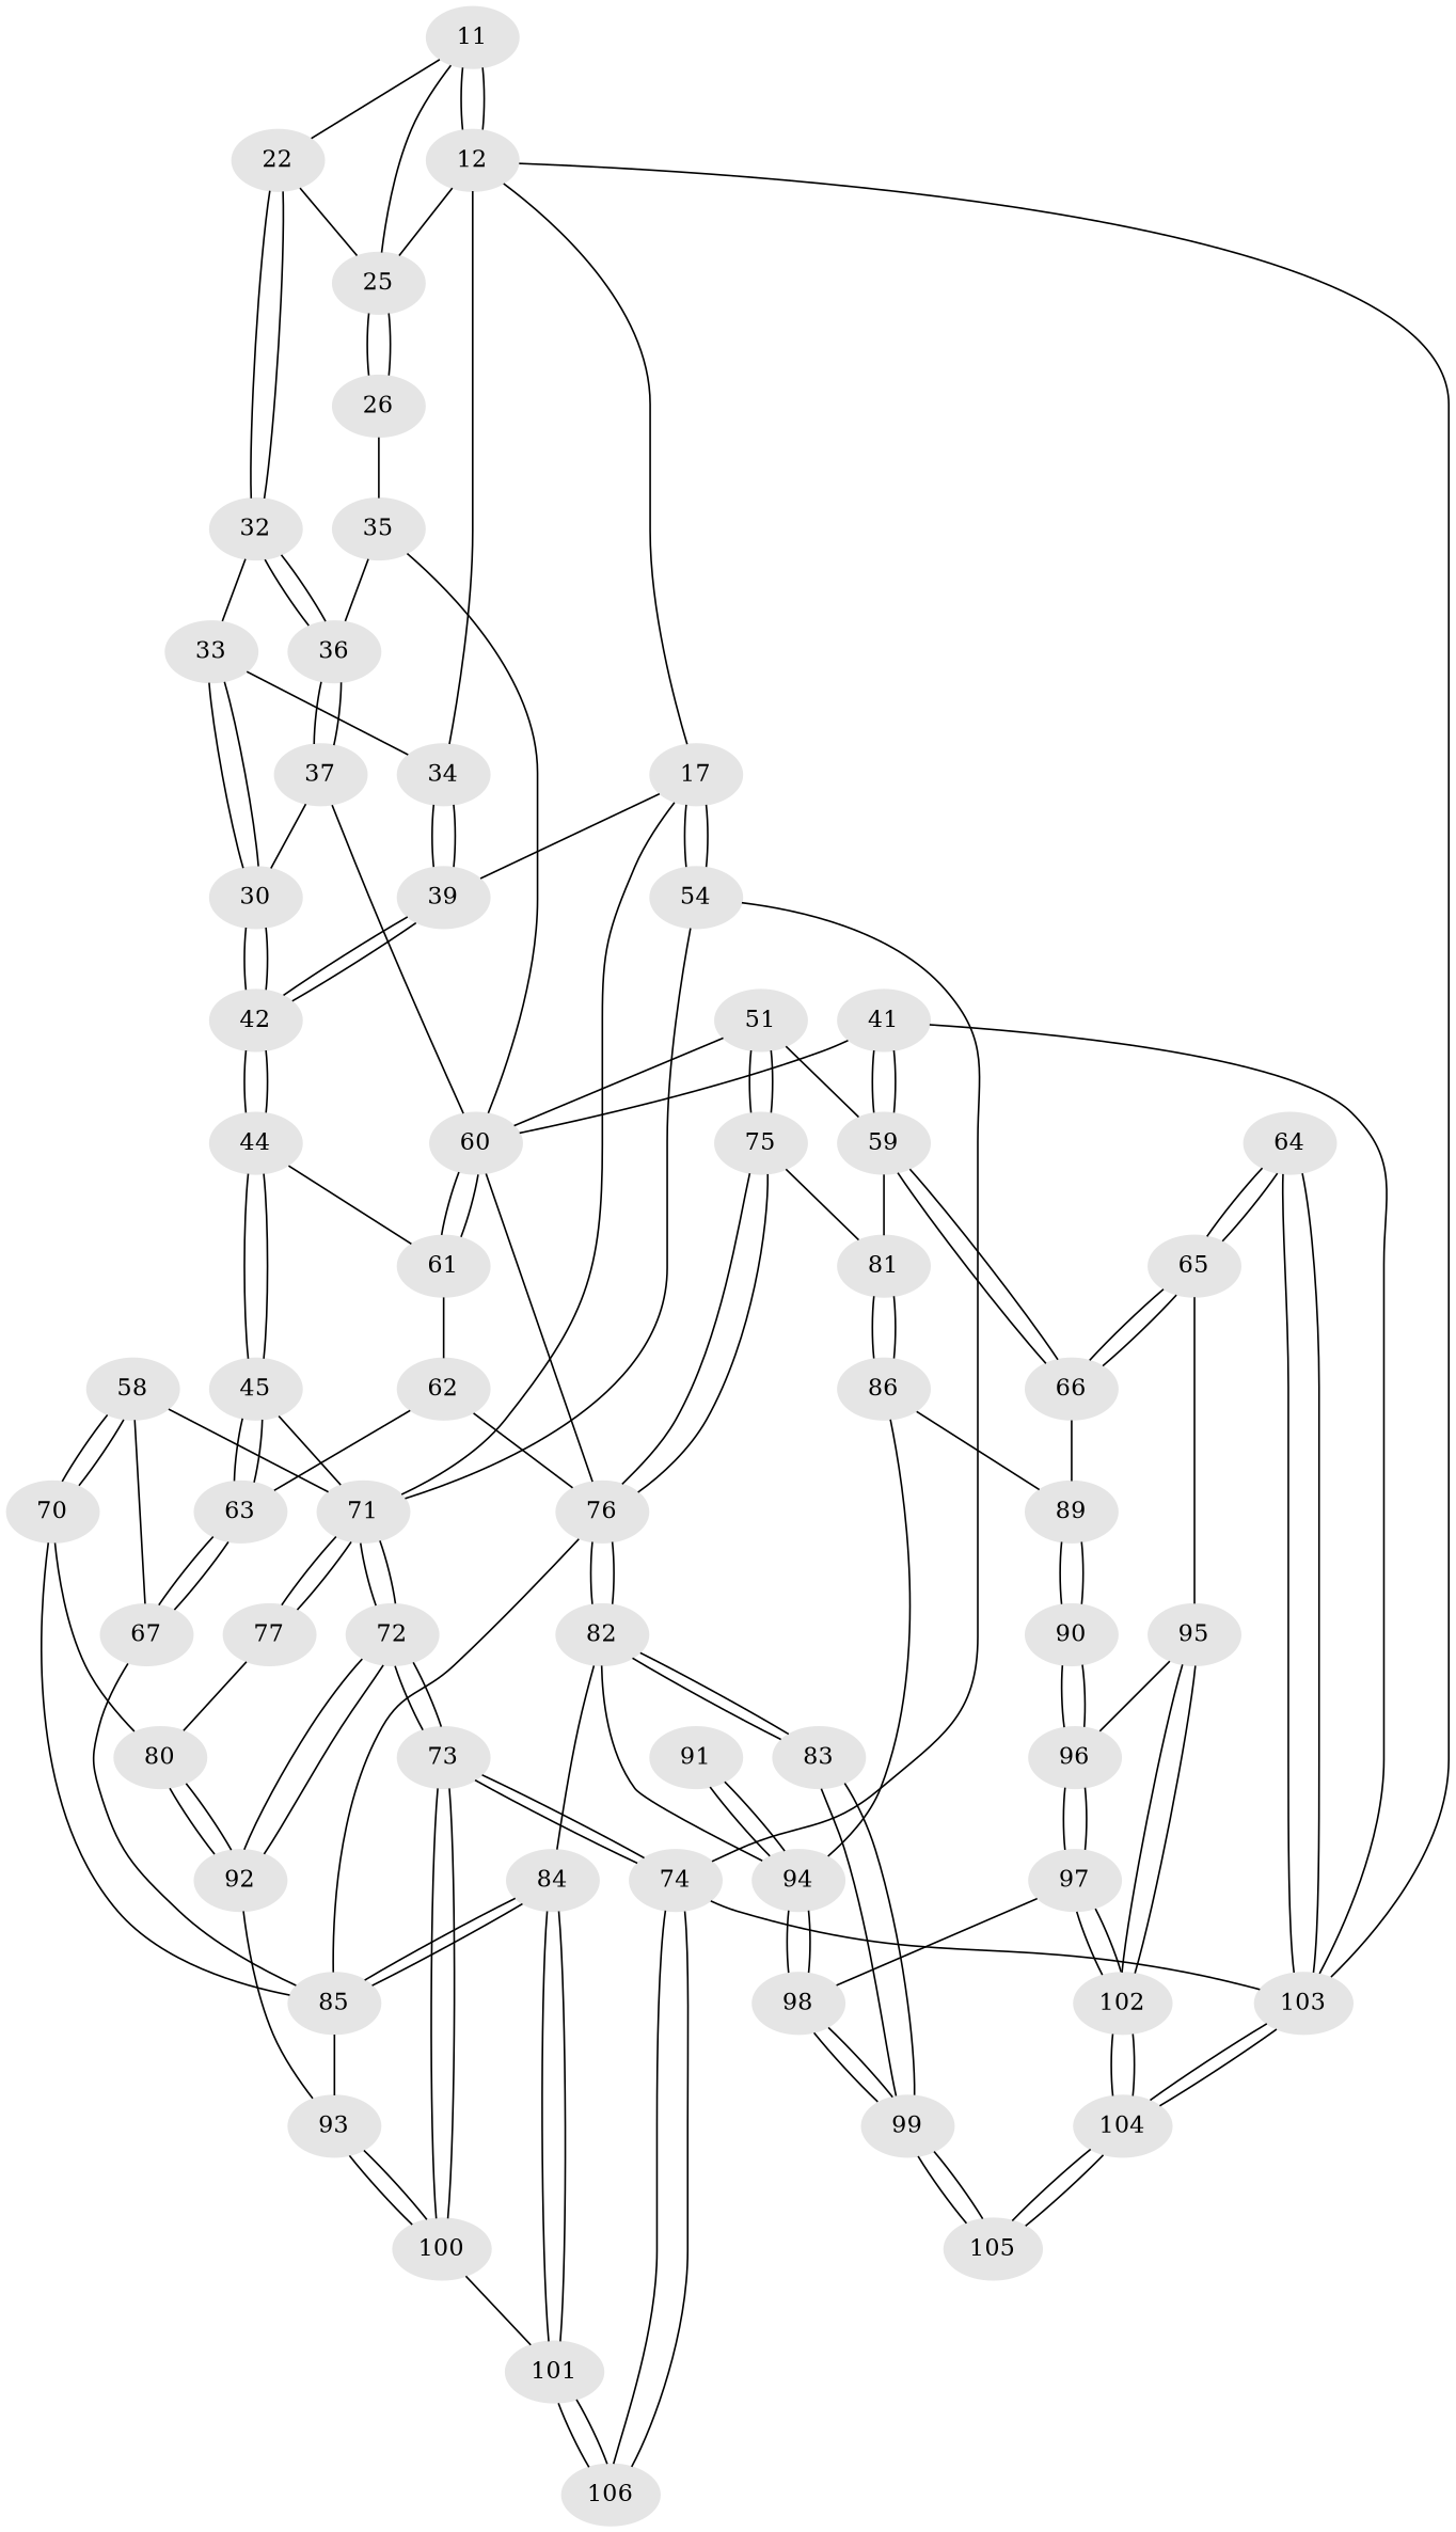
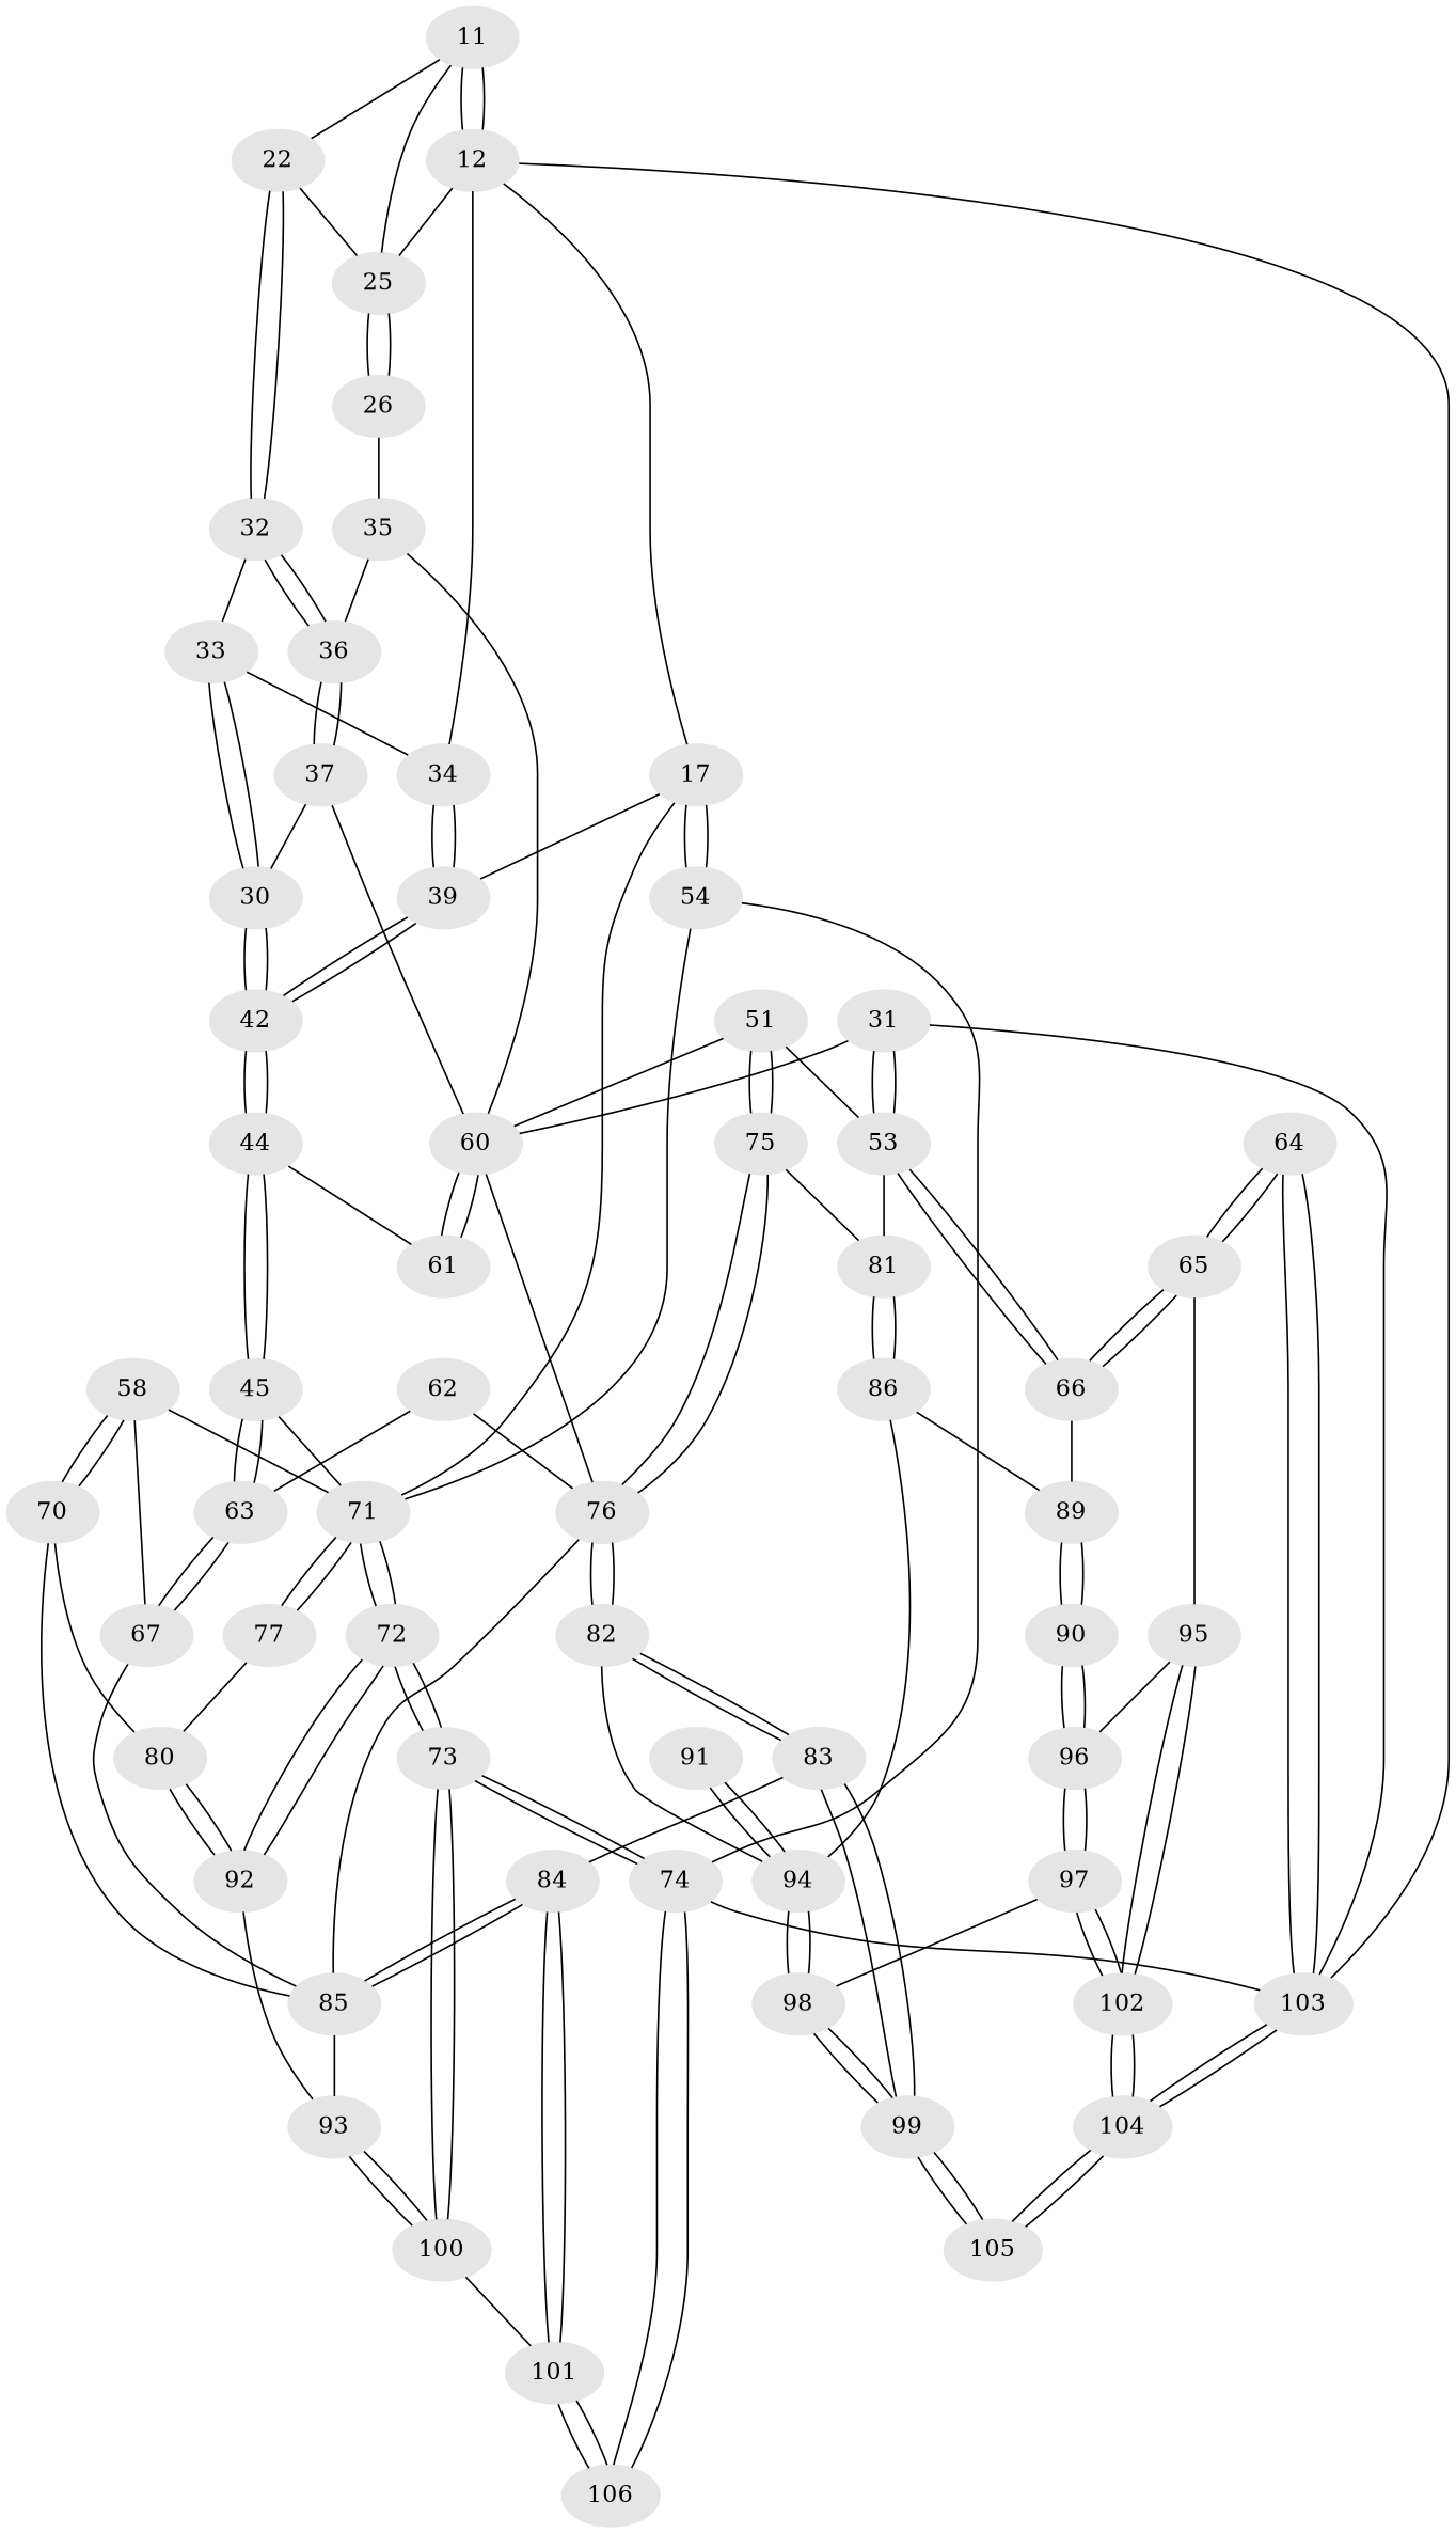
  graph {
    node [color=gray90 style=filled]
    11 [super="+10"]
    12 [super="+7+3"]
    22
    25 [super="+19+18+20+21"]
    17 [super="+16"]
    34 [super="+23"]
    103 [super="+30"]
    32
    26
    39 [super="+24"]
    54 [super="+13+14"]
    71 [super="+56+59"]
    104
    n14 [label=42]
    74 [super="+5+6"]
    72
    77
    33
    36
    35
-   31 [super="+27+29" label=41]
-   53 [super="+50" label=59]
+   31 [super="+27+29"]
+   53 [super="+50"]
    60 [super="+52+42+41+43"]
    66
    81
    61 [super="+48"]
    76 [super="+68+69"]
    n28 [label=30]
    37
    44
    45
    63
    62
    67
    51
    75
    89
    86
    106
    58 [super="+57"]
    n41 [label=70]
    85 [super="+78"]
    80
    82
    64
    65
    95
    96
    102
    90
    93
    73
    92
    100
    101
    83
    94 [super="+88+87"]
    84
    99
    98
    105
    91
    97
    11 -- 12 [weight=2]
    11 -- 12
    11 -- 22
    11 -- 25
    12 -- 25
    12 -- 17
    12 -- 34
    12 -- 103
    22 -- 25
    22 -- 32
    22 -- 32
    25 -- 26 [weight=2]
    25 -- 26
    17 -- 39
    17 -- 54 [weight=3]
    17 -- 54
    17 -- 71
    34 -- 39 [weight=2]
    34 -- 39
    103 -- 104
    103 -- 104
    32 -- 33
    32 -- 36
    32 -- 36
    26 -- 35
    39 -- n14
    39 -- n14
    54 -- 71
    54 -- 74 [weight=2]
    71 -- 72
    71 -- 72
    71 -- 77 [weight=2]
    71 -- 77
    104 -- 105
    104 -- 105
    n14 -- 44
    n14 -- 44
    74 -- 103 [weight=2]
    74 -- 106
    74 -- 106
    72 -- 73
    72 -- 73
    72 -- 92
    72 -- 92
    77 -- 80
    33 -- 34
    33 -- n28
    33 -- n28
    36 -- 37
    36 -- 37
    35 -- 36
    35 -- 60
    31 -- 103
    31 -- 53 [weight=2]
    31 -- 53
    31 -- 60
    53 -- 66
    53 -- 66
    53 -- 81
    60 -- 61 [weight=2]
    60 -- 61
    60 -- 76
    66 -- 89
    81 -- 86
    81 -- 86
-   61 -- 62
    76 -- 85
    76 -- 82
    76 -- 82
    n28 -- n14
    n28 -- n14
    37 -- 60
    37 -- n28
    44 -- 61
    44 -- 45
    44 -- 45
    45 -- 71
    45 -- 63
    45 -- 63
    63 -- 67
    63 -- 67
    62 -- 76
    62 -- 63
    67 -- 85
    51 -- 53
    51 -- 60
    51 -- 75
    51 -- 75
    75 -- 81
    75 -- 76
    75 -- 76
    89 -- 90
    89 -- 90
    86 -- 89
    86 -- 94
    58 -- 71 [weight=2]
    58 -- 67
    58 -- n41
    58 -- n41
    n41 -- 85
    n41 -- 80
    85 -- 93
    80 -- 92
    80 -- 92
    82 -- 83
    82 -- 83
    82 -- 94
    64 -- 103 [weight=2]
    64 -- 103
    64 -- 65
    64 -- 65
    65 -- 66
    65 -- 66
    65 -- 95
    95 -- 96
    95 -- 102
    95 -- 102
    96 -- 97
    96 -- 97
    102 -- 104
    102 -- 104
    90 -- 96
    90 -- 96
    93 -- 100
    93 -- 100
    73 -- 74
    73 -- 74
    73 -- 100
    73 -- 100
    92 -- 93
    100 -- 101
    101 -- 106
    101 -- 106
-   82 -- 84
+   83 -- 84
    83 -- 99
    83 -- 99
    94 -- 98
    94 -- 98
    84 -- 85
    84 -- 85
    84 -- 101
    84 -- 101
    99 -- 105
    99 -- 105
    98 -- 99
    98 -- 99
    91 -- 94 [weight=2]
    91 -- 94
    97 -- 102
    97 -- 102
    97 -- 98
  }
